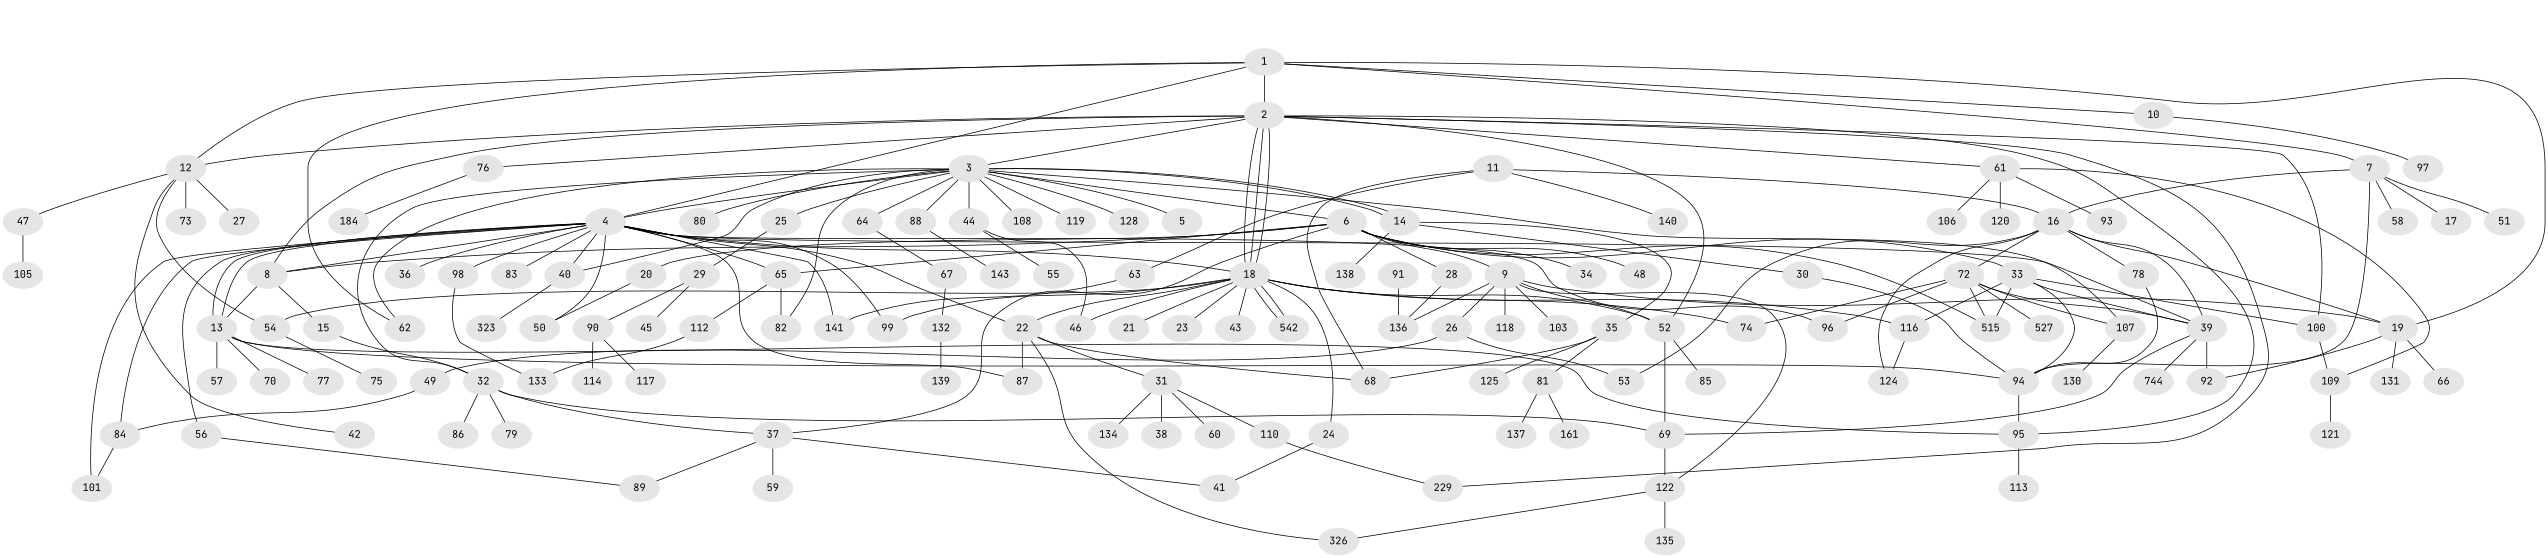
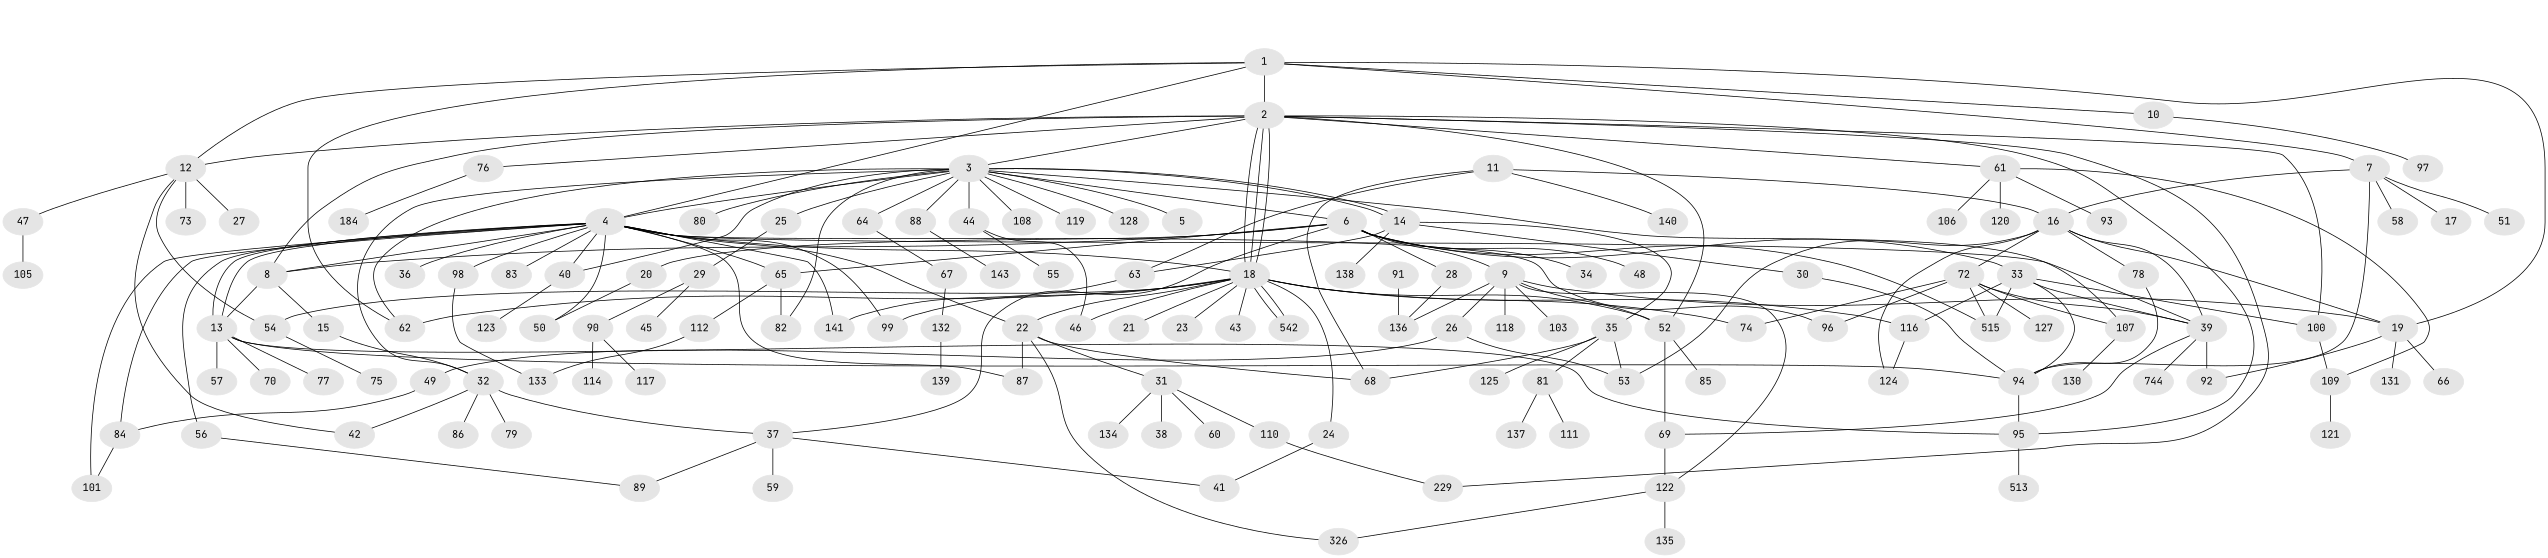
  graph {
    fontname="JetBrains Mono"
    node [color=gray90 fontname="JetBrains Mono" style=filled]
    edge [fontname="JetBrains Mono"]
    1
    2
    4
    7
    10
    12
    19
    62
    3
    8
    18
    52
    61
    76
    95
    100
    n17 [label=229]
    40
    13
    22
    36
    39
    50
    56
    65
    83
    84
    87
    96
    98
    99
    101
    141
    16
    17
    51
    58
    94
    97
    27
    42
    47
    54
    73
    66
    92
    131
    5
    6
    14
    25
    32
    44
    64
    80
    82
    88
    107
    108
    119
    128
    15
    21
    23
    24
    43
    46
    74
    116
    n70 [label=542]
    69
    85
    93
    106
    109
    120
    n77 [label=184]
-   113
+   113 [label=513]
    9
    20
    28
    33
    34
    37
    48
    n86 [label=515]
    63
    30
    35
    138
    29
    79
    86
-   123 [label=323]
+   123
    55
    67
    143
    130
    57
    70
    77
    68
    31
    n104 [label=326]
    n105 [label=744]
    89
    112
    133
    26
    103
    118
    122
    136
    11
    140
    41
    59
    53
    72
    78
    124
    49
    135
    105
    75
    81
    125
-   127 [label=527]
+   127
    38
    60
    110
    134
    45
    90
    114
    117
    91
    137
-   111 [label=161]
+   111
    121
    132
    139
    1 -- 2
    1 -- 4
    1 -- 7
    1 -- 10
    1 -- 12
    1 -- 19
    1 -- 62
    2 -- 12
    2 -- 3
    2 -- 8
    2 -- 18
    2 -- 18
    2 -- 18
    2 -- 52
    2 -- 61
    2 -- 76
    2 -- 95
    2 -- 100
    2 -- n17
    4 -- 8
    4 -- 18
    4 -- 40
    4 -- 13
    4 -- 13
    4 -- 22
    4 -- 36
    4 -- 39
    4 -- 50
    4 -- 56
    4 -- 65
    4 -- 83
    4 -- 84
    4 -- 87
    4 -- 96
    4 -- 98
    4 -- 99
    4 -- 101
    4 -- 141
    7 -- 16
    7 -- 17
    7 -- 51
    7 -- 58
    7 -- 94
    10 -- 97
    12 -- 27
    12 -- 42
    12 -- 47
    12 -- 54
    12 -- 73
    19 -- 66
    19 -- 92
    19 -- 131
    3 -- 4
    3 -- 62
    3 -- 40
    3 -- 5
    3 -- 6
    3 -- 14
    3 -- 14
    3 -- 25
    3 -- 32
    3 -- 44
    3 -- 64
    3 -- 80
    3 -- 82
    3 -- 88
    3 -- 107
    3 -- 108
    3 -- 119
    3 -- 128
    8 -- 13
    8 -- 15
+   18 -- 62
    18 -- 52
    18 -- 22
    18 -- 99
    18 -- 54
    18 -- 21
    18 -- 23
    18 -- 24
    18 -- 43
    18 -- 46
    18 -- 74
    18 -- 116
    18 -- n70
    18 -- n70
    52 -- 69
    52 -- 85
    61 -- 93
    61 -- 106
    61 -- 109
    61 -- 120
    76 -- n77
    95 -- 113
    100 -- 109
    40 -- 123
    13 -- 95
    13 -- 94
    13 -- 57
    13 -- 70
    13 -- 77
    22 -- 87
    22 -- 68
    22 -- 31
    22 -- n104
    39 -- 92
    39 -- 69
    39 -- n105
    56 -- 89
    65 -- 82
    65 -- 112
    84 -- 101
    98 -- 133
    16 -- 19
    16 -- 39
    16 -- 53
    16 -- 72
    16 -- 78
    16 -- 124
    94 -- 95
    47 -- 105
    54 -- 75
    6 -- 8
    6 -- 65
    6 -- 9
    6 -- 20
    6 -- 28
    6 -- 33
    6 -- 34
    6 -- 37
    6 -- 48
    6 -- n86
+   14 -- 63
    14 -- 30
    14 -- 35
    14 -- 138
    25 -- 29
-   32 -- 69
+   32 -- 42
    32 -- 37
    32 -- 79
    32 -- 86
    44 -- 46
    44 -- 55
    64 -- 67
    88 -- 143
    107 -- 130
    15 -- 32
    24 -- 41
    116 -- 124
    69 -- 122
    109 -- 121
    9 -- 19
    9 -- 52
    9 -- 26
    9 -- 103
    9 -- 118
    9 -- 122
    9 -- 136
    20 -- 50
    28 -- 136
    33 -- 100
    33 -- 39
    33 -- 94
    33 -- 116
    33 -- n86
    37 -- 89
    37 -- 41
    37 -- 59
    63 -- 141
    30 -- 94
    35 -- 68
+   35 -- 53
    35 -- 81
    35 -- 125
    29 -- 45
    29 -- 90
    67 -- 132
    31 -- 38
    31 -- 60
    31 -- 110
    31 -- 134
    112 -- 133
    26 -- 53
    26 -- 49
    122 -- n104
    122 -- 135
    11 -- 16
    11 -- 63
    11 -- 68
    11 -- 140
    72 -- 39
    72 -- 96
    72 -- 107
    72 -- 74
    72 -- n86
    72 -- 127
    78 -- 94
    49 -- 84
    81 -- 137
    81 -- 111
    110 -- n17
    90 -- 114
    90 -- 117
    91 -- 136
    132 -- 139
  }
